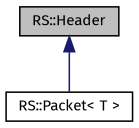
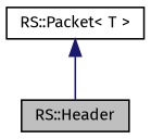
  digraph {
    fontname="Fira Sans"
    node [color=black fontname="Fira Sans" fontsize=10 shape=record style=filled]
    n1 [fillcolor=grey75 fontcolor=black height=0.2 label="RS::Header" width=0.4]
    n2 [fillcolor=white height=0.2 label="RS::Packet\< T \>" width=0.4]
-   n1 -> n2 [color=midnightblue dir=back fontname="Fira Sans" fontsize=10 labelfontname=Helvetica labelfontsize=10 style=solid]
+   n2 -> n1 [color=midnightblue dir=back fontname="Fira Sans" fontsize=10 labelfontname=Helvetica labelfontsize=10 style=solid]
  }
